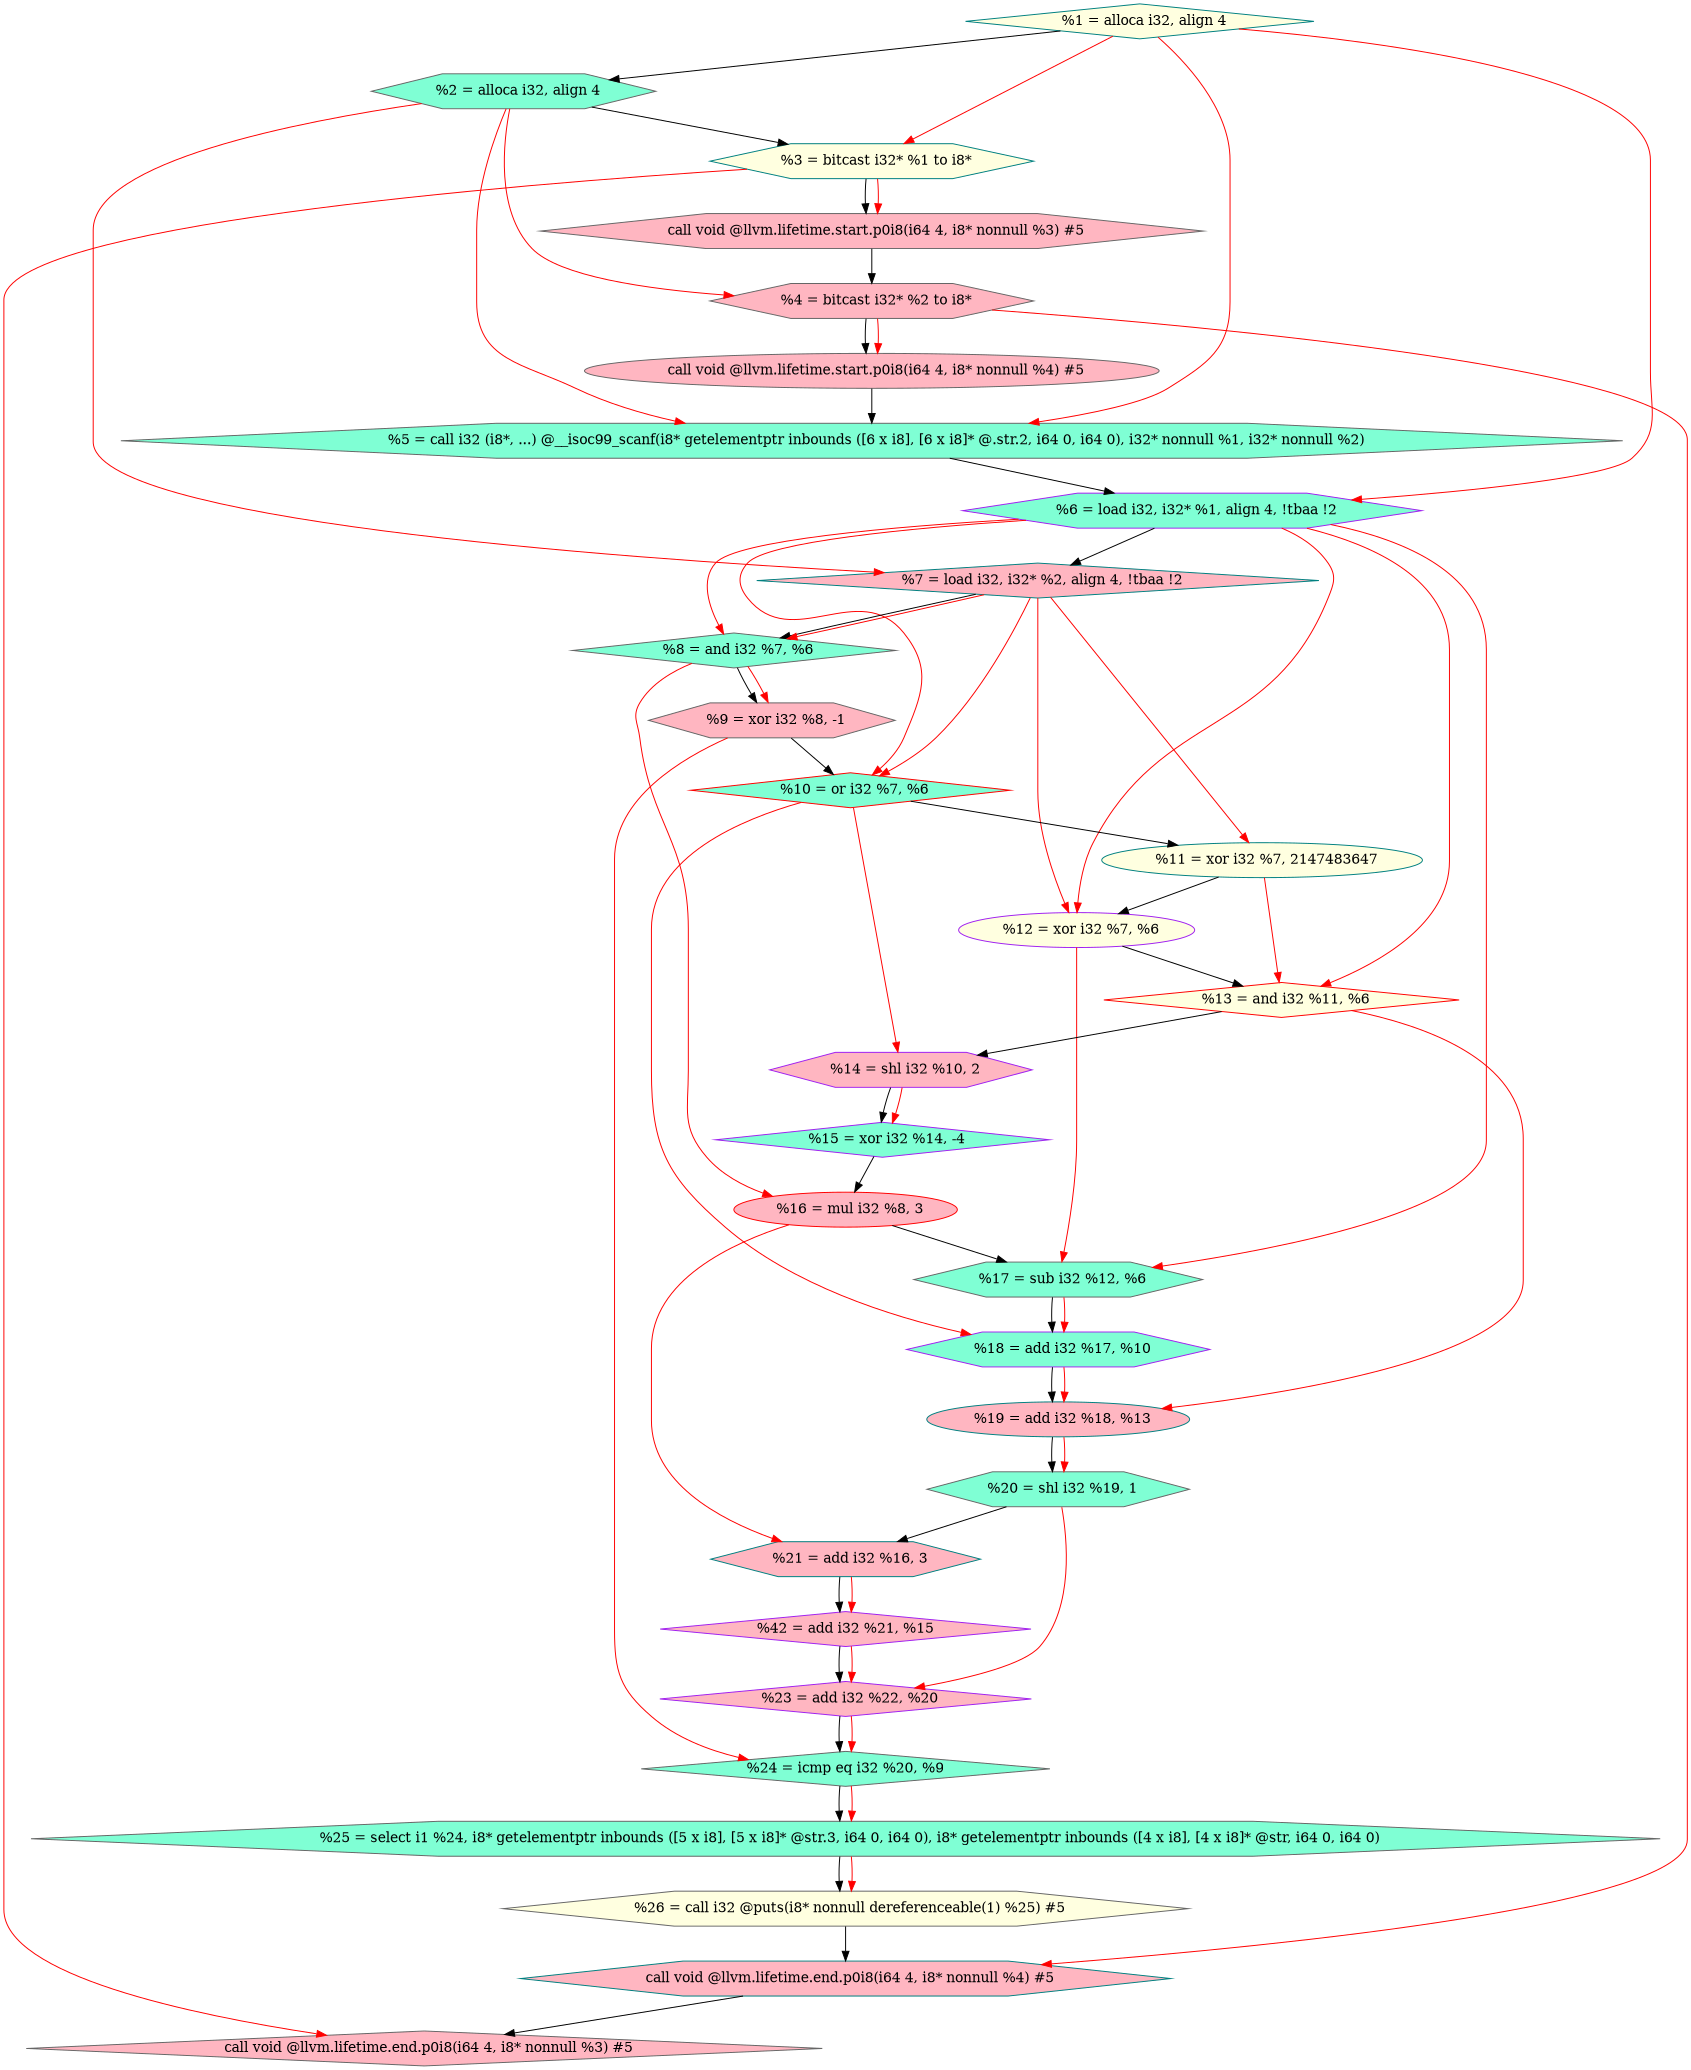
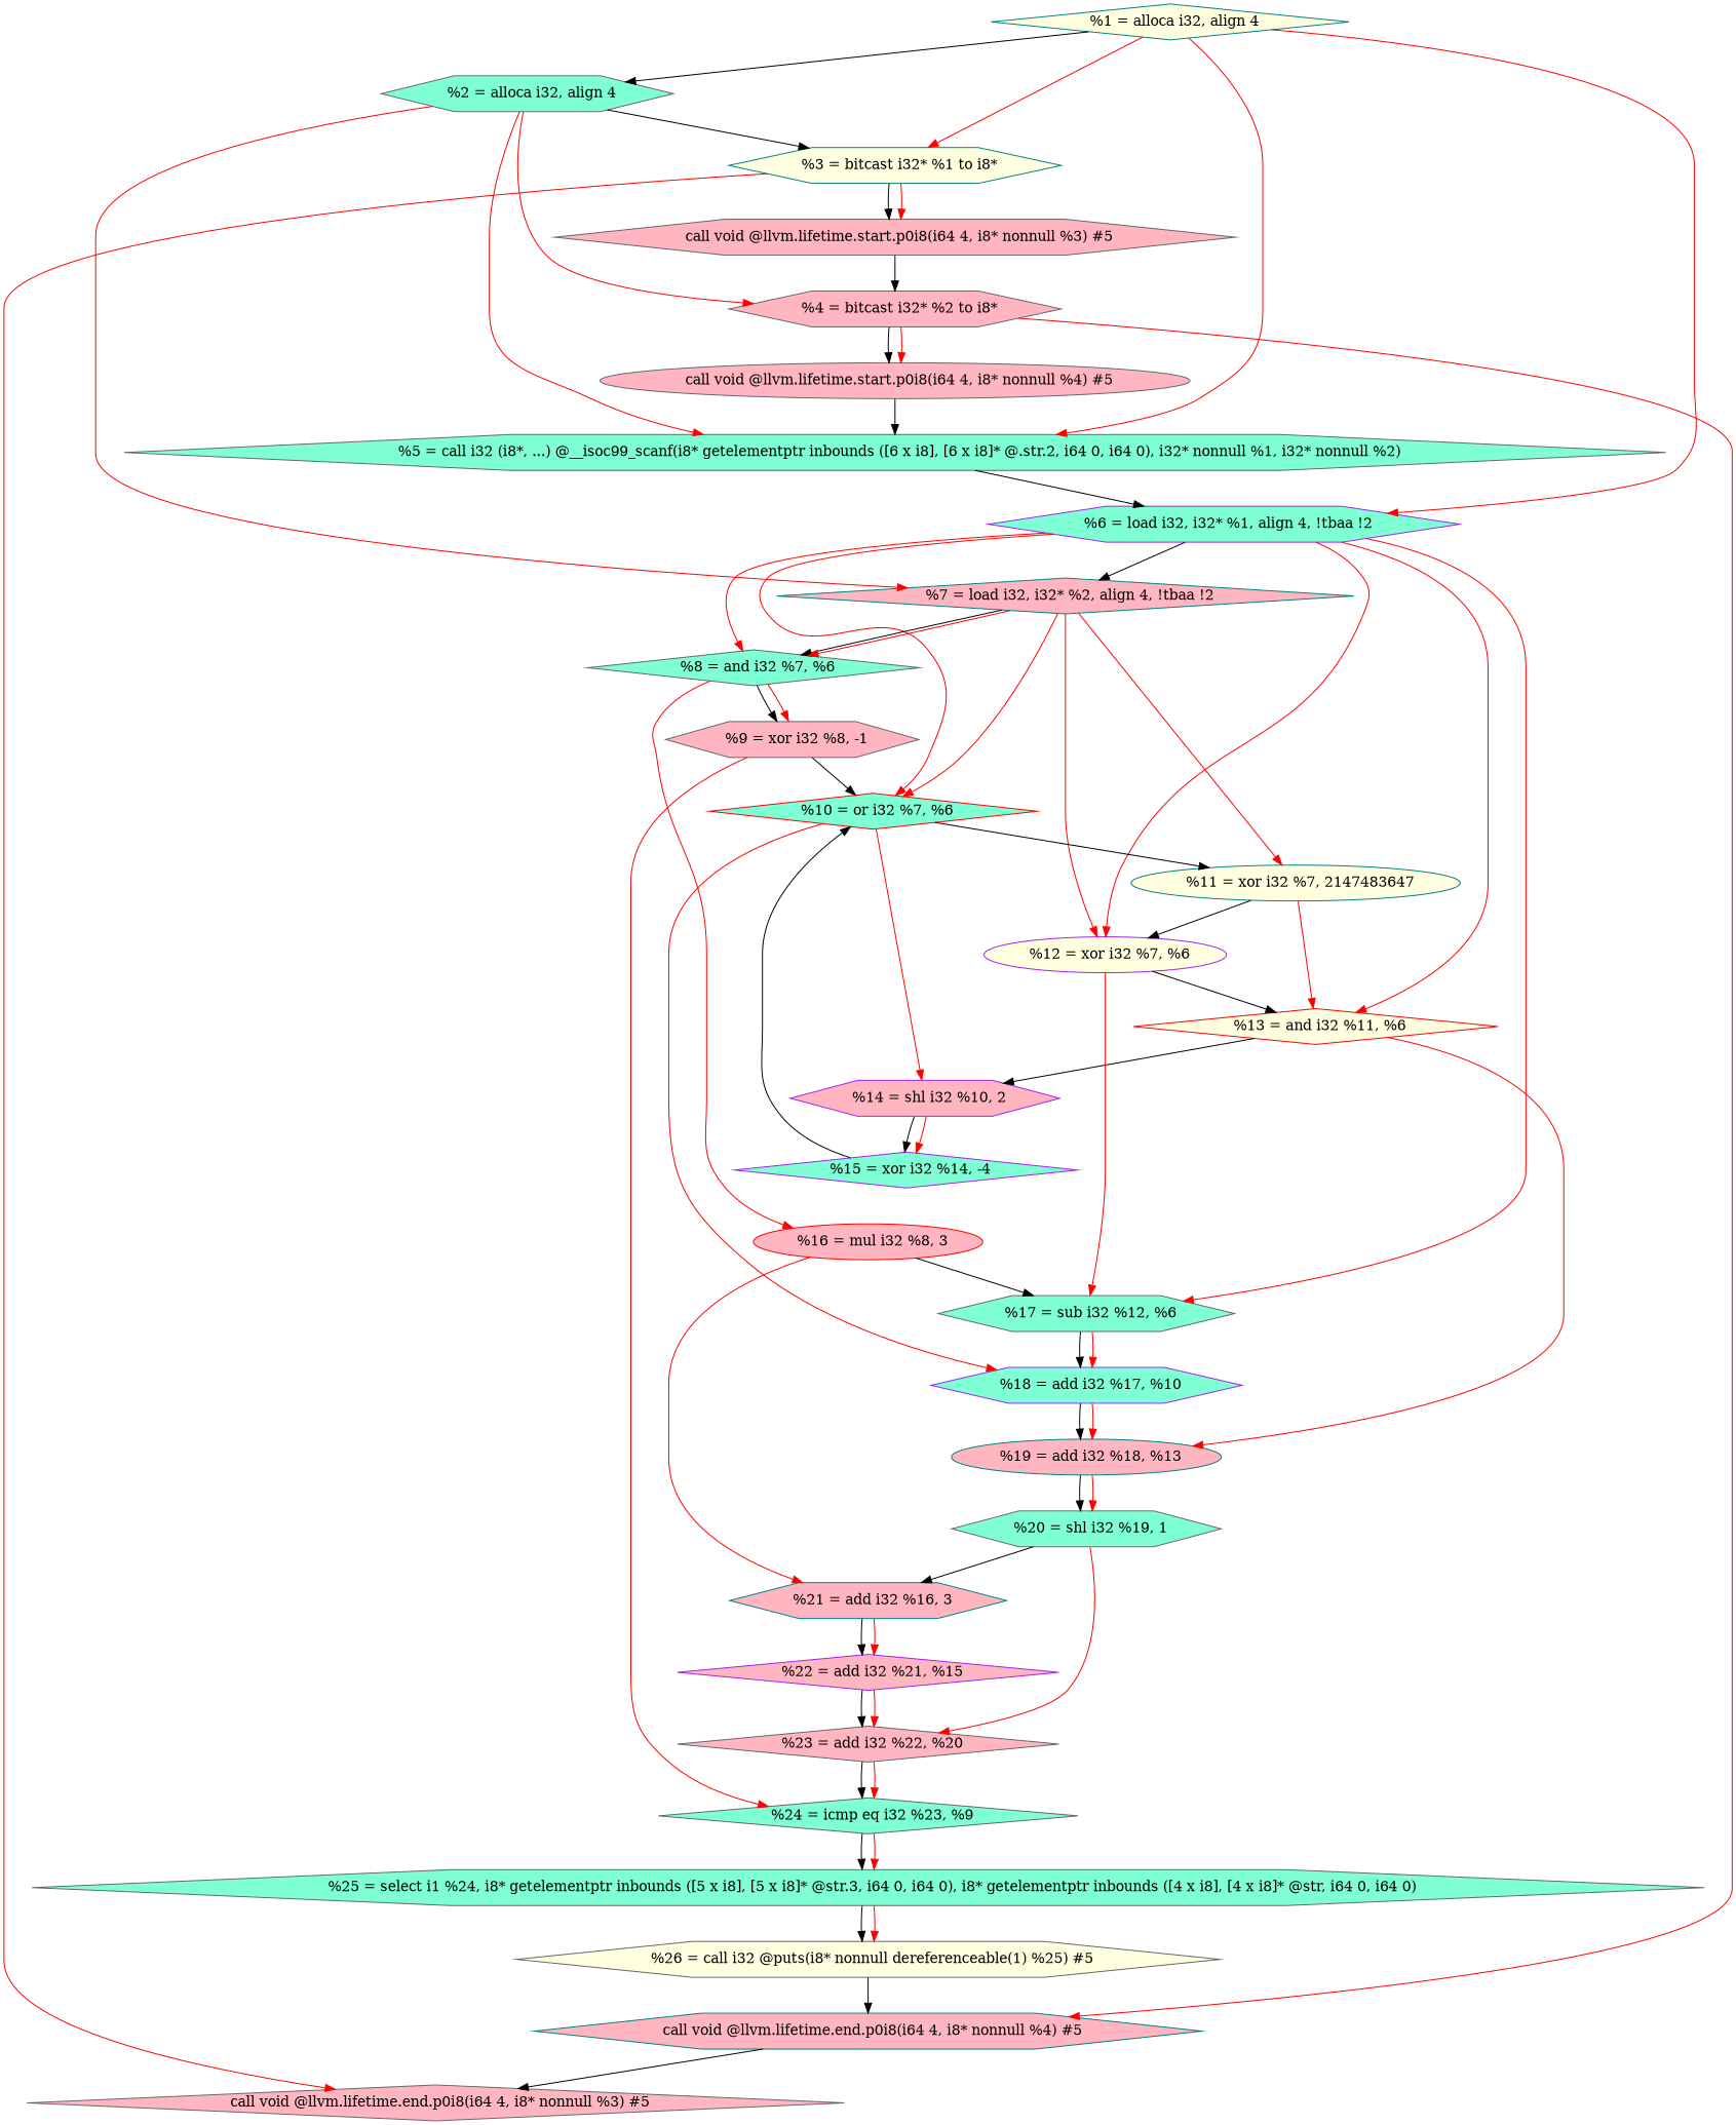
  digraph {
    node [color=gray40 fillcolor=lightpink shape=hexagon style=filled]
    edge [color=red]
    n1 [color=teal fillcolor=lightyellow label="  %1 = alloca i32, align 4" shape=diamond]
    n2 [fillcolor=aquamarine label="  %2 = alloca i32, align 4"]
    n3 [color=teal fillcolor=lightyellow label="  %3 = bitcast i32* %1 to i8*"]
    n4 [fillcolor=aquamarine label="  %5 = call i32 (i8*, ...) @__isoc99_scanf(i8* getelementptr inbounds ([6 x i8], [6 x i8]* @.str.2, i64 0, i64 0), i32* nonnull %1, i32* nonnull %2)"]
    n5 [color=purple fillcolor=aquamarine label="  %6 = load i32, i32* %1, align 4, !tbaa !2"]
    n6 [label="  %4 = bitcast i32* %2 to i8*"]
    n7 [color=teal label="  %7 = load i32, i32* %2, align 4, !tbaa !2" shape=diamond]
    n8 [label="  call void @llvm.lifetime.start.p0i8(i64 4, i8* nonnull %3) #5"]
    n9 [label="  call void @llvm.lifetime.end.p0i8(i64 4, i8* nonnull %3) #5" shape=diamond]
    n10 [fillcolor=aquamarine label="  %8 = and i32 %7, %6" shape=diamond]
    n11 [color=red fillcolor=aquamarine label="  %10 = or i32 %7, %6" shape=diamond]
    n12 [color=purple fillcolor=lightyellow label="  %12 = xor i32 %7, %6" shape=ellipse]
    n13 [color=red fillcolor=lightyellow label="  %13 = and i32 %11, %6" shape=diamond]
    n14 [fillcolor=aquamarine label="  %17 = sub i32 %12, %6"]
    n15 [label="  call void @llvm.lifetime.start.p0i8(i64 4, i8* nonnull %4) #5" shape=ellipse]
    n16 [color=teal label="  call void @llvm.lifetime.end.p0i8(i64 4, i8* nonnull %4) #5"]
    n17 [color=teal fillcolor=lightyellow label="  %11 = xor i32 %7, 2147483647" shape=ellipse]
    n18 [label="  %9 = xor i32 %8, -1"]
    n19 [color=red label="  %16 = mul i32 %8, 3" shape=ellipse]
    n20 [color=purple label="  %14 = shl i32 %10, 2"]
    n21 [color=purple fillcolor=aquamarine label="  %18 = add i32 %17, %10"]
    n22 [color=teal label="  %19 = add i32 %18, %13" shape=ellipse]
-   n23 [fillcolor=aquamarine label="%24 = icmp eq i32 %20, %9" shape=diamond]
+   n23 [fillcolor=aquamarine label="  %24 = icmp eq i32 %23, %9" shape=diamond]
    n24 [color=teal label="  %21 = add i32 %16, 3"]
    n25 [fillcolor=aquamarine label="  %25 = select i1 %24, i8* getelementptr inbounds ([5 x i8], [5 x i8]* @str.3, i64 0, i64 0), i8* getelementptr inbounds ([4 x i8], [4 x i8]* @str, i64 0, i64 0)"]
    n26 [color=purple fillcolor=aquamarine label="  %15 = xor i32 %14, -4" shape=diamond]
    n27 [fillcolor=aquamarine label="  %20 = shl i32 %19, 1"]
-   n28 [color=purple label="%42 = add i32 %21, %15" shape=diamond]
-   n29 [color=purple label="  %23 = add i32 %22, %20" shape=diamond]
+   n28 [color=purple label="  %22 = add i32 %21, %15" shape=diamond]
+   n29 [label="  %23 = add i32 %22, %20" shape=diamond]
    n30 [fillcolor=lightyellow label="  %26 = call i32 @puts(i8* nonnull dereferenceable(1) %25) #5"]
    n1 -> n2 [color=""]
    n1 -> n3
    n1 -> n4
    n1 -> n5
    n2 -> n3 [color=""]
    n2 -> n4
    n2 -> n6
    n2 -> n7
    n3 -> n8 [color=""]
    n3 -> n8
    n3 -> n9
    n4 -> n5 [color=""]
    n5 -> n7 [color=""]
    n5 -> n10
    n5 -> n11
    n5 -> n12
    n5 -> n13
    n5 -> n14
    n6 -> n15 [color=""]
    n6 -> n15
    n6 -> n16
    n7 -> n10 [color=""]
    n7 -> n10
    n7 -> n11
    n7 -> n12
    n7 -> n17
    n8 -> n6 [color=""]
    n10 -> n18 [color=""]
    n10 -> n18
    n10 -> n19
    n11 -> n17 [color=""]
    n11 -> n20
    n11 -> n21
    n12 -> n13 [color=""]
    n12 -> n14
    n13 -> n20 [color=""]
    n13 -> n22
    n14 -> n21 [color=""]
    n14 -> n21
    n15 -> n4 [color=""]
    n16 -> n9 [color=""]
    n17 -> n12 [color=""]
    n17 -> n13
    n18 -> n11 [color=""]
    n18 -> n23
    n19 -> n14 [color=""]
    n19 -> n24
    n20 -> n26 [color=""]
    n20 -> n26
    n21 -> n22 [color=""]
    n21 -> n22
    n22 -> n27 [color=""]
    n22 -> n27
    n23 -> n25 [color=""]
    n23 -> n25
    n24 -> n28 [color=""]
    n24 -> n28
    n25 -> n30 [color=""]
    n25 -> n30
-   n26 -> n19 [color=""]
+   n26 -> n11 [color=""]
    n27 -> n24 [color=""]
    n27 -> n29
    n28 -> n29 [color=""]
    n28 -> n29
    n29 -> n23 [color=""]
    n29 -> n23
    n30 -> n16 [color=""]
  }
